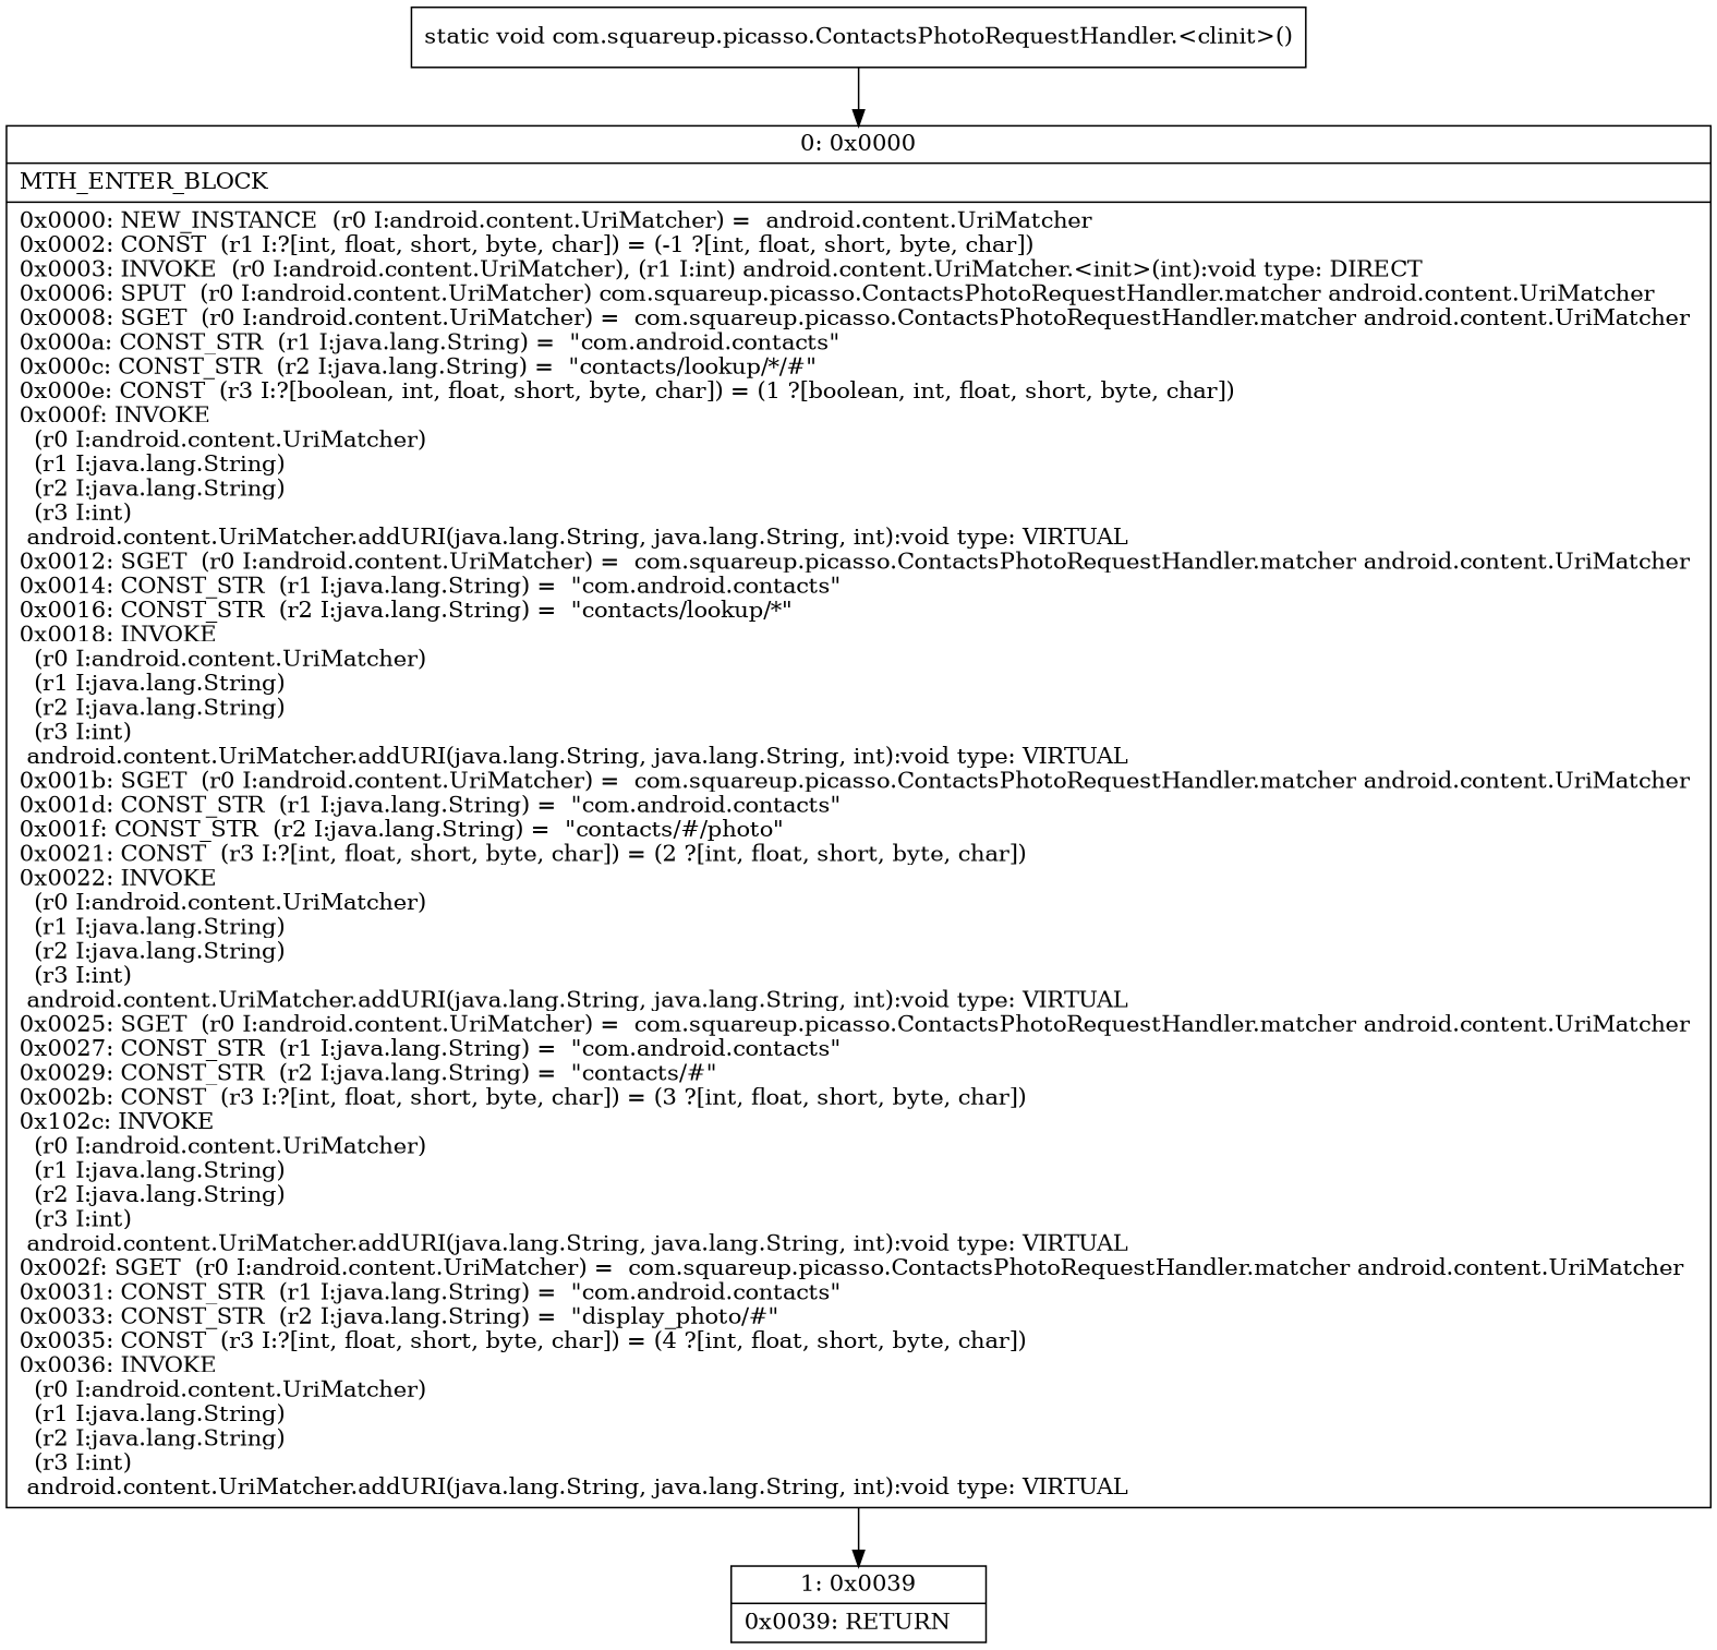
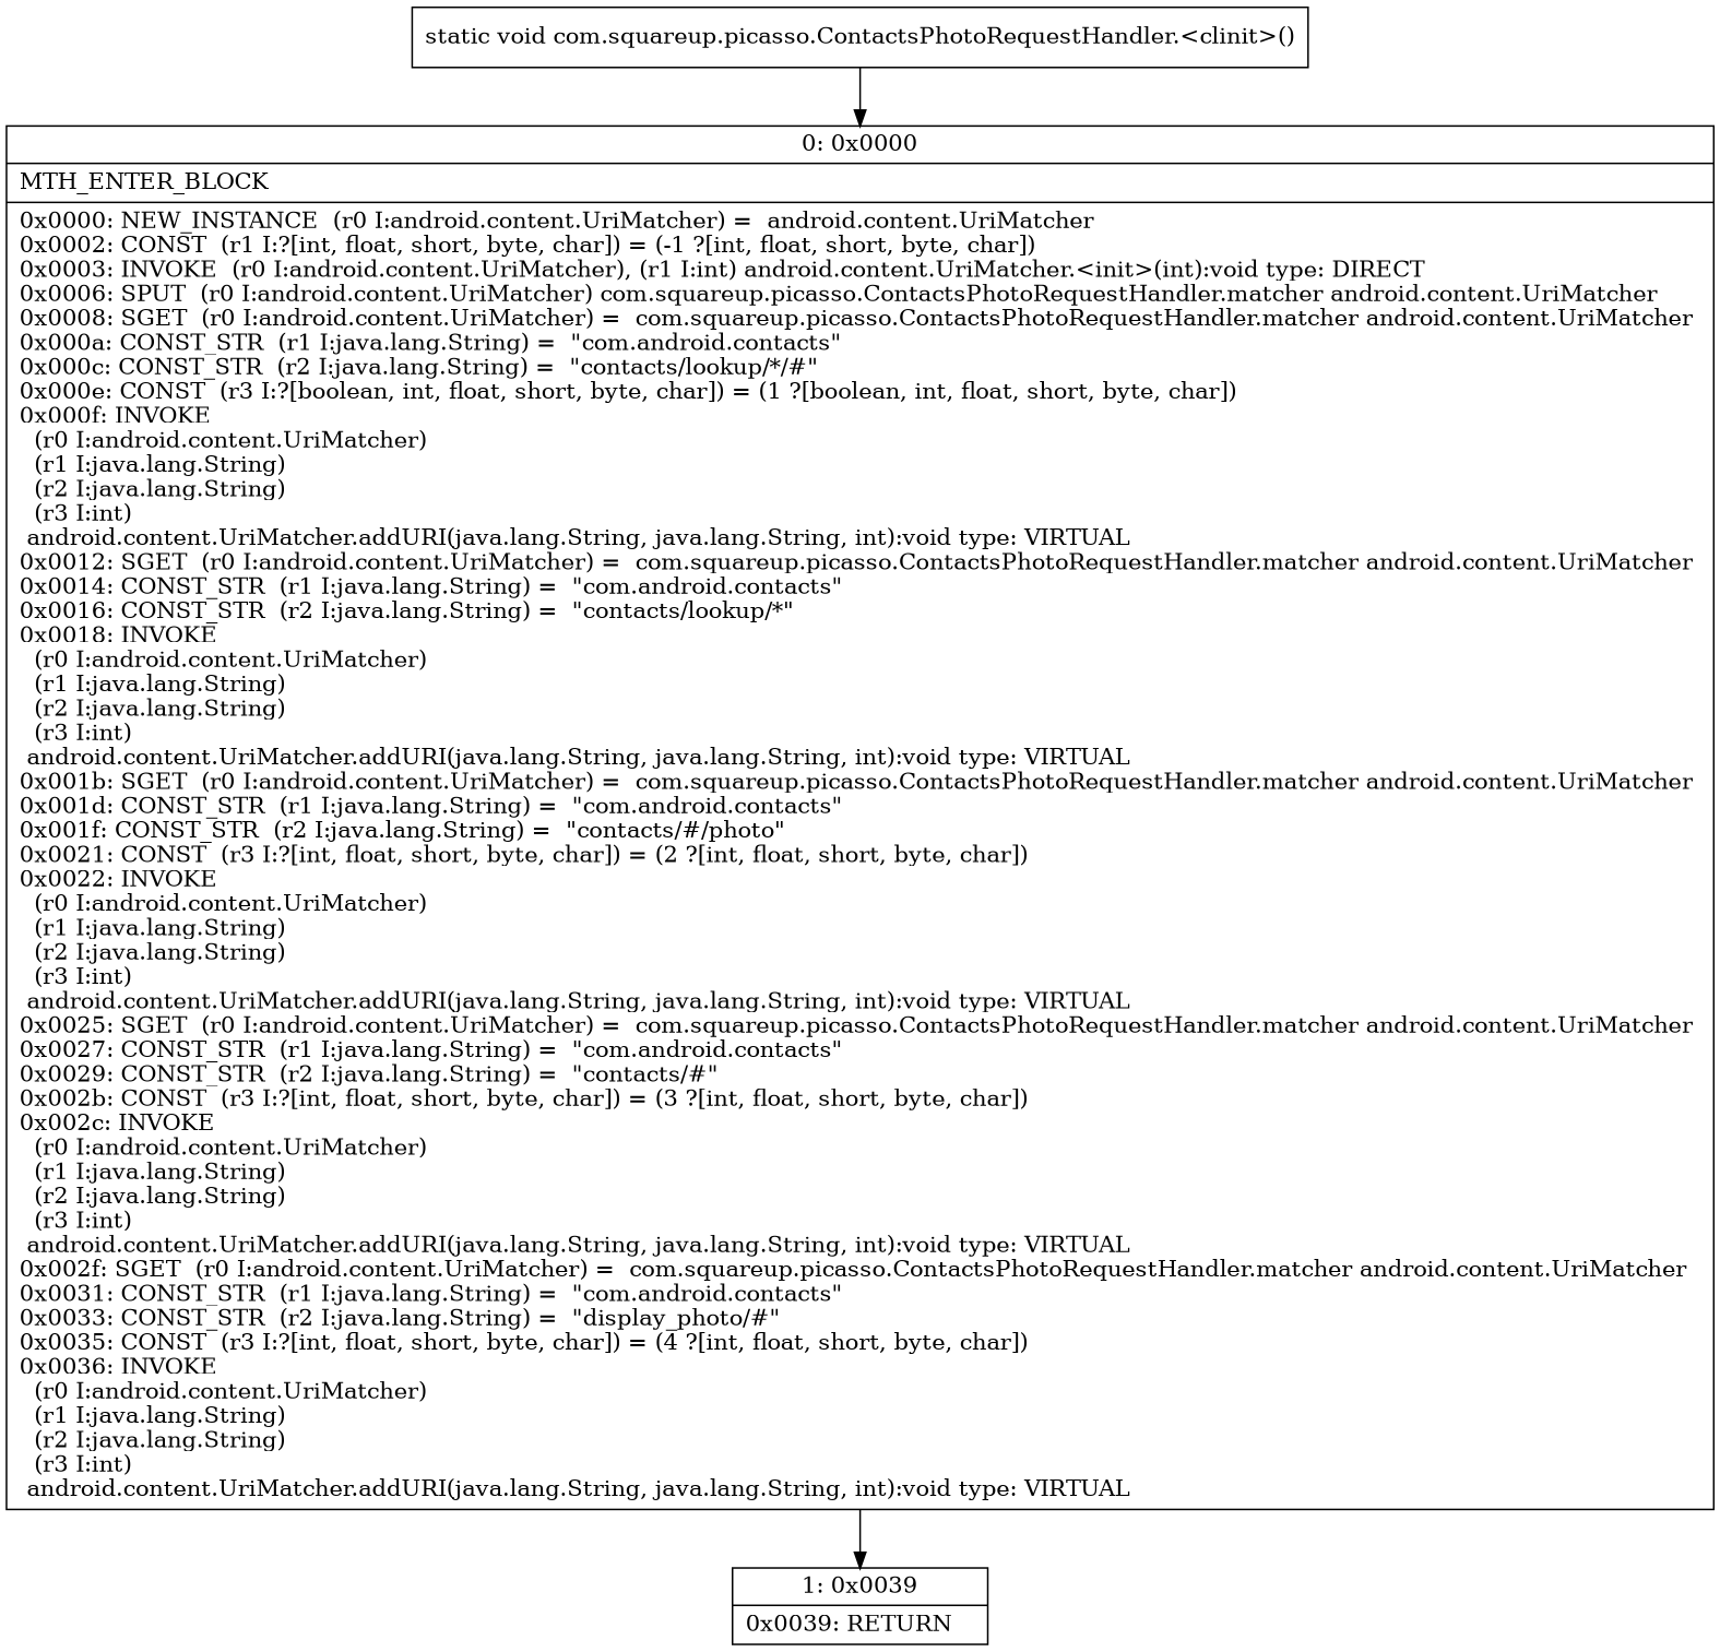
  digraph {
    node [shape=record]
-   n1 [label="{0\:\ 0x0000|MTH_ENTER_BLOCK\l|0x0000: NEW_INSTANCE  (r0 I:android.content.UriMatcher) =  android.content.UriMatcher \l0x0002: CONST  (r1 I:?[int, float, short, byte, char]) = (\-1 ?[int, float, short, byte, char]) \l0x0003: INVOKE  (r0 I:android.content.UriMatcher), (r1 I:int) android.content.UriMatcher.\<init\>(int):void type: DIRECT \l0x0006: SPUT  (r0 I:android.content.UriMatcher) com.squareup.picasso.ContactsPhotoRequestHandler.matcher android.content.UriMatcher \l0x0008: SGET  (r0 I:android.content.UriMatcher) =  com.squareup.picasso.ContactsPhotoRequestHandler.matcher android.content.UriMatcher \l0x000a: CONST_STR  (r1 I:java.lang.String) =  \"com.android.contacts\" \l0x000c: CONST_STR  (r2 I:java.lang.String) =  \"contacts\/lookup\/*\/#\" \l0x000e: CONST  (r3 I:?[boolean, int, float, short, byte, char]) = (1 ?[boolean, int, float, short, byte, char]) \l0x000f: INVOKE  \l  (r0 I:android.content.UriMatcher)\l  (r1 I:java.lang.String)\l  (r2 I:java.lang.String)\l  (r3 I:int)\l android.content.UriMatcher.addURI(java.lang.String, java.lang.String, int):void type: VIRTUAL \l0x0012: SGET  (r0 I:android.content.UriMatcher) =  com.squareup.picasso.ContactsPhotoRequestHandler.matcher android.content.UriMatcher \l0x0014: CONST_STR  (r1 I:java.lang.String) =  \"com.android.contacts\" \l0x0016: CONST_STR  (r2 I:java.lang.String) =  \"contacts\/lookup\/*\" \l0x0018: INVOKE  \l  (r0 I:android.content.UriMatcher)\l  (r1 I:java.lang.String)\l  (r2 I:java.lang.String)\l  (r3 I:int)\l android.content.UriMatcher.addURI(java.lang.String, java.lang.String, int):void type: VIRTUAL \l0x001b: SGET  (r0 I:android.content.UriMatcher) =  com.squareup.picasso.ContactsPhotoRequestHandler.matcher android.content.UriMatcher \l0x001d: CONST_STR  (r1 I:java.lang.String) =  \"com.android.contacts\" \l0x001f: CONST_STR  (r2 I:java.lang.String) =  \"contacts\/#\/photo\" \l0x0021: CONST  (r3 I:?[int, float, short, byte, char]) = (2 ?[int, float, short, byte, char]) \l0x0022: INVOKE  \l  (r0 I:android.content.UriMatcher)\l  (r1 I:java.lang.String)\l  (r2 I:java.lang.String)\l  (r3 I:int)\l android.content.UriMatcher.addURI(java.lang.String, java.lang.String, int):void type: VIRTUAL \l0x0025: SGET  (r0 I:android.content.UriMatcher) =  com.squareup.picasso.ContactsPhotoRequestHandler.matcher android.content.UriMatcher \l0x0027: CONST_STR  (r1 I:java.lang.String) =  \"com.android.contacts\" \l0x0029: CONST_STR  (r2 I:java.lang.String) =  \"contacts\/#\" \l0x002b: CONST  (r3 I:?[int, float, short, byte, char]) = (3 ?[int, float, short, byte, char]) \l0x102c: INVOKE  \l  (r0 I:android.content.UriMatcher)\l  (r1 I:java.lang.String)\l  (r2 I:java.lang.String)\l  (r3 I:int)\l android.content.UriMatcher.addURI(java.lang.String, java.lang.String, int):void type: VIRTUAL \l0x002f: SGET  (r0 I:android.content.UriMatcher) =  com.squareup.picasso.ContactsPhotoRequestHandler.matcher android.content.UriMatcher \l0x0031: CONST_STR  (r1 I:java.lang.String) =  \"com.android.contacts\" \l0x0033: CONST_STR  (r2 I:java.lang.String) =  \"display_photo\/#\" \l0x0035: CONST  (r3 I:?[int, float, short, byte, char]) = (4 ?[int, float, short, byte, char]) \l0x0036: INVOKE  \l  (r0 I:android.content.UriMatcher)\l  (r1 I:java.lang.String)\l  (r2 I:java.lang.String)\l  (r3 I:int)\l android.content.UriMatcher.addURI(java.lang.String, java.lang.String, int):void type: VIRTUAL \l}"]
+   n1 [label="{0\:\ 0x0000|MTH_ENTER_BLOCK\l|0x0000: NEW_INSTANCE  (r0 I:android.content.UriMatcher) =  android.content.UriMatcher \l0x0002: CONST  (r1 I:?[int, float, short, byte, char]) = (\-1 ?[int, float, short, byte, char]) \l0x0003: INVOKE  (r0 I:android.content.UriMatcher), (r1 I:int) android.content.UriMatcher.\<init\>(int):void type: DIRECT \l0x0006: SPUT  (r0 I:android.content.UriMatcher) com.squareup.picasso.ContactsPhotoRequestHandler.matcher android.content.UriMatcher \l0x0008: SGET  (r0 I:android.content.UriMatcher) =  com.squareup.picasso.ContactsPhotoRequestHandler.matcher android.content.UriMatcher \l0x000a: CONST_STR  (r1 I:java.lang.String) =  \"com.android.contacts\" \l0x000c: CONST_STR  (r2 I:java.lang.String) =  \"contacts\/lookup\/*\/#\" \l0x000e: CONST  (r3 I:?[boolean, int, float, short, byte, char]) = (1 ?[boolean, int, float, short, byte, char]) \l0x000f: INVOKE  \l  (r0 I:android.content.UriMatcher)\l  (r1 I:java.lang.String)\l  (r2 I:java.lang.String)\l  (r3 I:int)\l android.content.UriMatcher.addURI(java.lang.String, java.lang.String, int):void type: VIRTUAL \l0x0012: SGET  (r0 I:android.content.UriMatcher) =  com.squareup.picasso.ContactsPhotoRequestHandler.matcher android.content.UriMatcher \l0x0014: CONST_STR  (r1 I:java.lang.String) =  \"com.android.contacts\" \l0x0016: CONST_STR  (r2 I:java.lang.String) =  \"contacts\/lookup\/*\" \l0x0018: INVOKE  \l  (r0 I:android.content.UriMatcher)\l  (r1 I:java.lang.String)\l  (r2 I:java.lang.String)\l  (r3 I:int)\l android.content.UriMatcher.addURI(java.lang.String, java.lang.String, int):void type: VIRTUAL \l0x001b: SGET  (r0 I:android.content.UriMatcher) =  com.squareup.picasso.ContactsPhotoRequestHandler.matcher android.content.UriMatcher \l0x001d: CONST_STR  (r1 I:java.lang.String) =  \"com.android.contacts\" \l0x001f: CONST_STR  (r2 I:java.lang.String) =  \"contacts\/#\/photo\" \l0x0021: CONST  (r3 I:?[int, float, short, byte, char]) = (2 ?[int, float, short, byte, char]) \l0x0022: INVOKE  \l  (r0 I:android.content.UriMatcher)\l  (r1 I:java.lang.String)\l  (r2 I:java.lang.String)\l  (r3 I:int)\l android.content.UriMatcher.addURI(java.lang.String, java.lang.String, int):void type: VIRTUAL \l0x0025: SGET  (r0 I:android.content.UriMatcher) =  com.squareup.picasso.ContactsPhotoRequestHandler.matcher android.content.UriMatcher \l0x0027: CONST_STR  (r1 I:java.lang.String) =  \"com.android.contacts\" \l0x0029: CONST_STR  (r2 I:java.lang.String) =  \"contacts\/#\" \l0x002b: CONST  (r3 I:?[int, float, short, byte, char]) = (3 ?[int, float, short, byte, char]) \l0x002c: INVOKE  \l  (r0 I:android.content.UriMatcher)\l  (r1 I:java.lang.String)\l  (r2 I:java.lang.String)\l  (r3 I:int)\l android.content.UriMatcher.addURI(java.lang.String, java.lang.String, int):void type: VIRTUAL \l0x002f: SGET  (r0 I:android.content.UriMatcher) =  com.squareup.picasso.ContactsPhotoRequestHandler.matcher android.content.UriMatcher \l0x0031: CONST_STR  (r1 I:java.lang.String) =  \"com.android.contacts\" \l0x0033: CONST_STR  (r2 I:java.lang.String) =  \"display_photo\/#\" \l0x0035: CONST  (r3 I:?[int, float, short, byte, char]) = (4 ?[int, float, short, byte, char]) \l0x0036: INVOKE  \l  (r0 I:android.content.UriMatcher)\l  (r1 I:java.lang.String)\l  (r2 I:java.lang.String)\l  (r3 I:int)\l android.content.UriMatcher.addURI(java.lang.String, java.lang.String, int):void type: VIRTUAL \l}"]
    n2 [label="{1\:\ 0x0039|0x0039: RETURN   \l}"]
    n3 [label="{static void com.squareup.picasso.ContactsPhotoRequestHandler.\<clinit\>() }"]
    n1 -> n2
    n3 -> n1
  }
